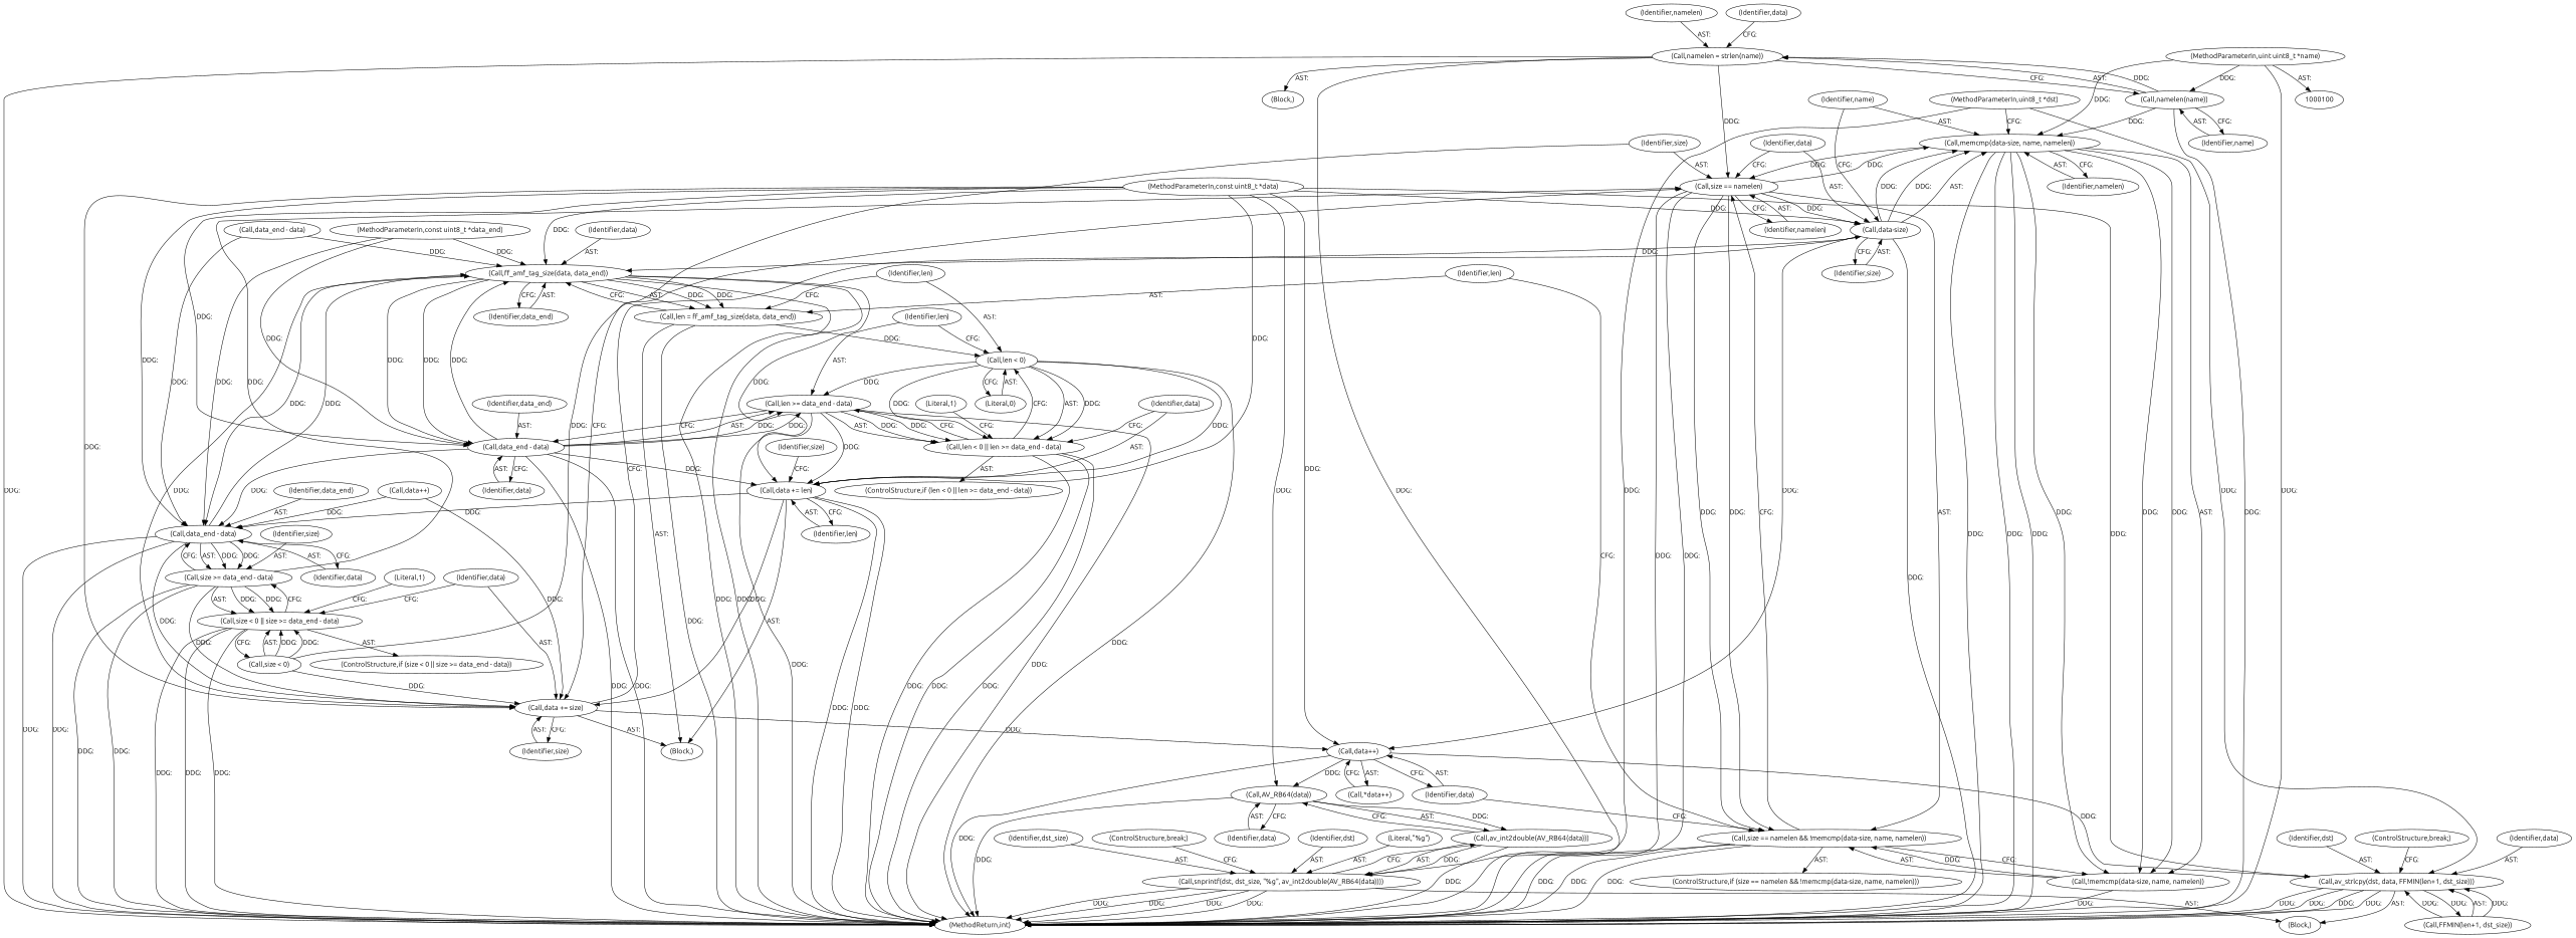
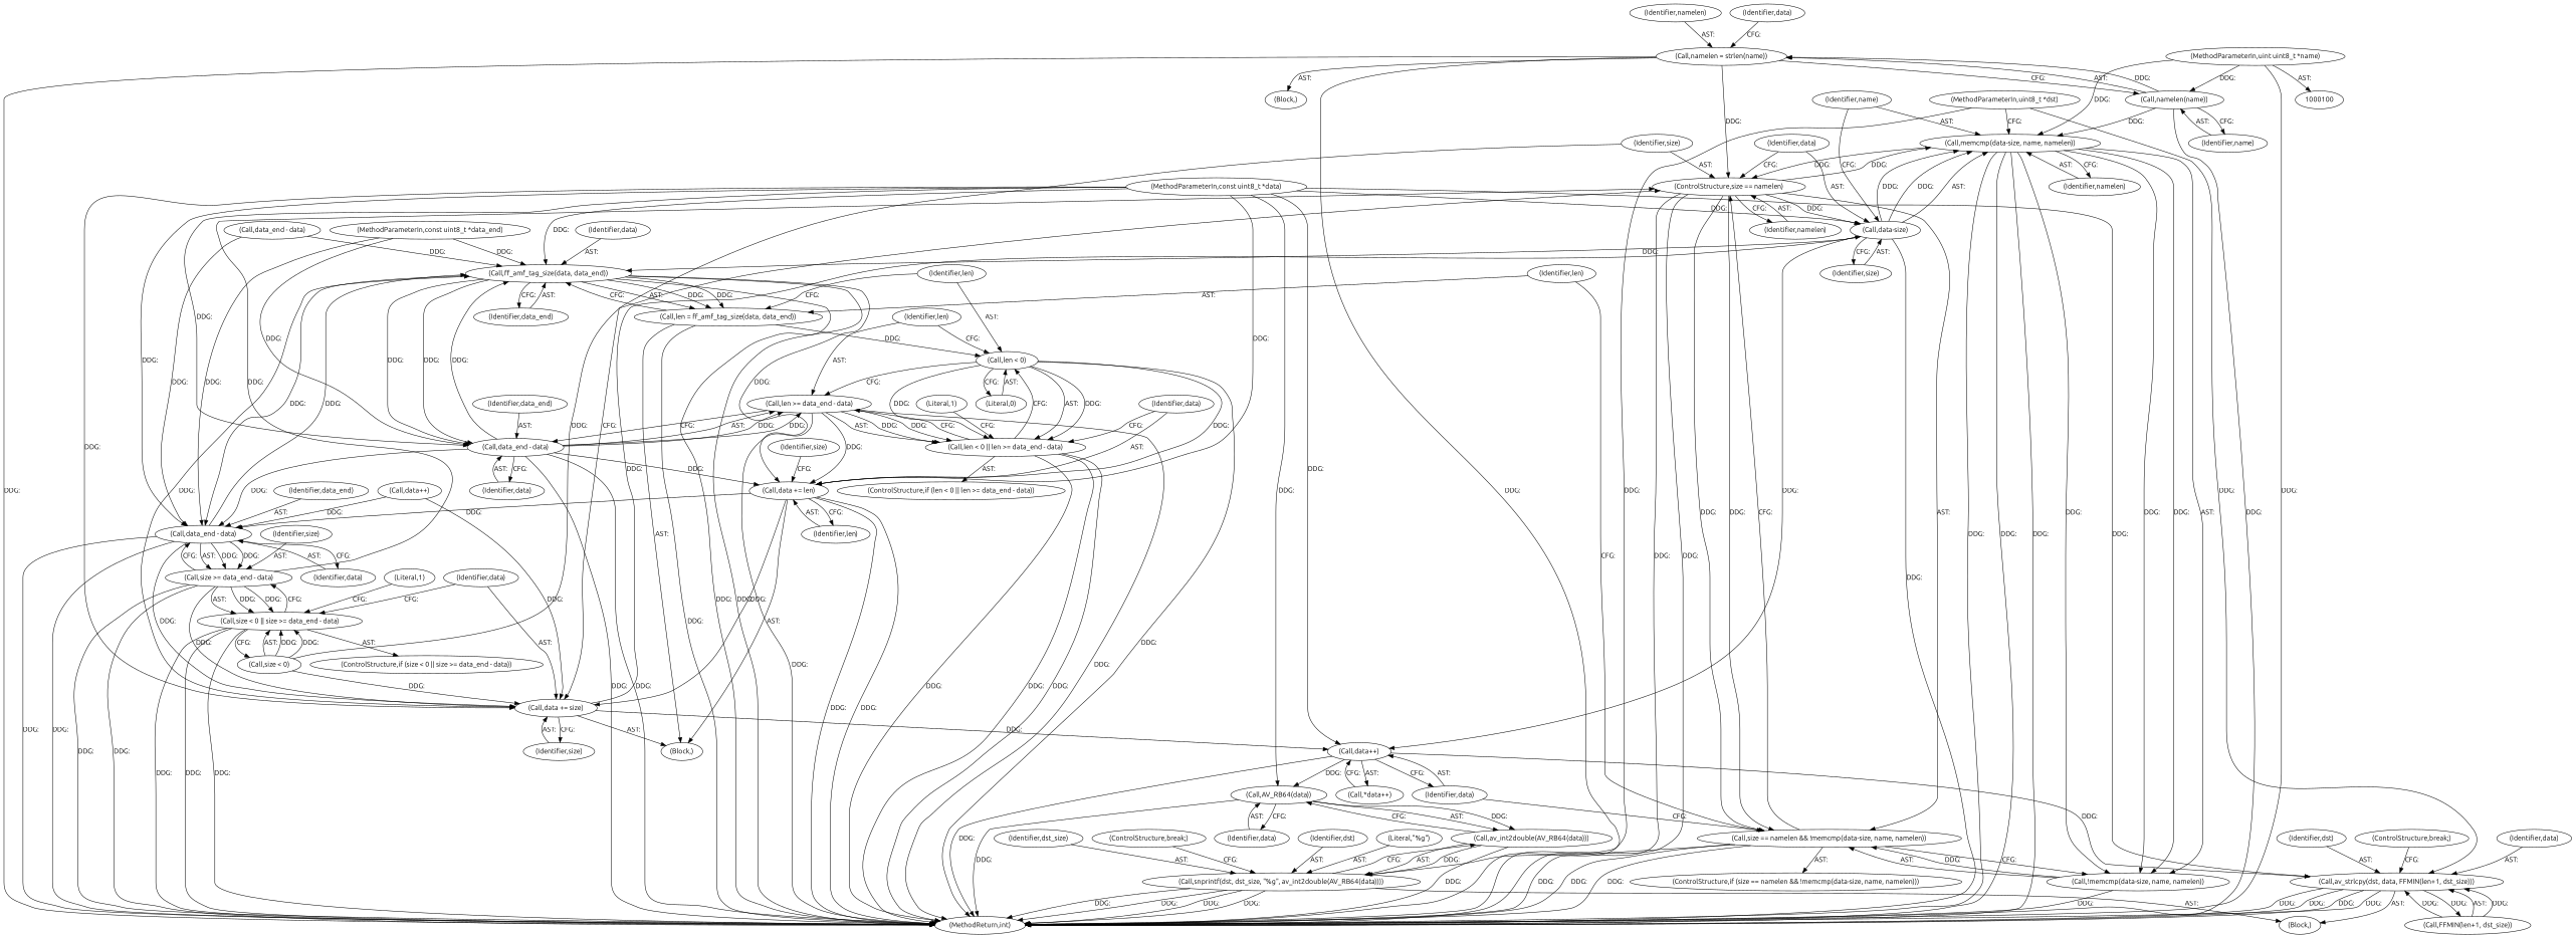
  digraph {
    fontname=Ubuntu
    node [fontname=Ubuntu]
    edge [fontname=Ubuntu]
    n1 [label="(Call,namelen = strlen(name))"]
    n2 [label="(Call,namelen(name))"]
-   n3 [label="(Call,size == namelen)"]
+   n3 [label="(ControlStructure,size == namelen)"]
    n4 [label="(MethodReturn,int)"]
    n5 [label="(Block,)"]
    n6 [label="(Call,memcmp(data-size, name, namelen))"]
    n7 [label="(Identifier,name)"]
    n8 [label="(Call,size == namelen && !memcmp(data-size, name, namelen))"]
    n9 [label="(Call,data-size)"]
    n10 [label="(Identifier,namelen)"]
    n11 [label="(Call,!memcmp(data-size, name, namelen))"]
    n12 [label="(Identifier,namelen)"]
    n13 [label="(MethodParameterIn,uint uint8_t *name)"]
    1000100
    n15 [label="(ControlStructure,if (size == namelen && !memcmp(data-size, name, namelen)))"]
    n16 [label="(Call,data++)"]
    n17 [label="(Call,ff_amf_tag_size(data, data_end))"]
    n18 [label="(Identifier,size)"]
    n19 [label="(Call,AV_RB64(data))"]
    n20 [label="(Call,av_strlcpy(dst, data, FFMIN(len+1, dst_size)))"]
    n21 [label="(Identifier,data)"]
    n22 [label="(Call,*data++)"]
    n23 [label="(Call,data_end - data)"]
    n24 [label="(Call,len = ff_amf_tag_size(data, data_end))"]
    n25 [label="(Call,data += len)"]
    n26 [label="(Call,data_end - data)"]
    n27 [label="(Identifier,data_end)"]
    n28 [label="(Call,av_int2double(AV_RB64(data)))"]
    n29 [label="(Identifier,data)"]
    n30 [label="(Block,)"]
    n31 [label="(Call,FFMIN(len+1, dst_size))"]
    n32 [label="(Call,snprintf(dst, dst_size, \"%g\", av_int2double(AV_RB64(data))))"]
    n33 [label="(Call,size >= data_end - data)"]
    n34 [label="(Call,data += size)"]
    n35 [label="(Identifier,data)"]
    n36 [label="(Block,)"]
    n37 [label="(Call,len < 0)"]
    n38 [label="(Identifier,len)"]
    n39 [label="(Call,len >= data_end - data)"]
    n40 [label="(Identifier,data)"]
    n41 [label="(Call,size < 0 || size >= data_end - data)"]
    n42 [label="(Identifier,size)"]
    n43 [label="(Call,size < 0)"]
    n44 [label="(ControlStructure,if (size < 0 || size >= data_end - data))"]
    n45 [label="(Call,len < 0 || len >= data_end - data)"]
    n46 [label="(Literal,0)"]
    n47 [label="(ControlStructure,if (len < 0 || len >= data_end - data))"]
    n48 [label="(Identifier,data)"]
    n49 [label="(Identifier,len)"]
    n50 [label="(Identifier,data)"]
    n51 [label="(MethodParameterIn,uint8_t *dst)"]
    n52 [label="(Call,data++)"]
    n53 [label="(Identifier,size)"]
    n54 [label="(Literal,\"%g\")"]
    n55 [label="(Literal,1)"]
    n56 [label="(Identifier,size)"]
    n57 [label="(Identifier,data_end)"]
    n58 [label="(Literal,1)"]
    n59 [label="(Identifier,data)"]
    n60 [label="(Identifier,dst)"]
    n61 [label="(Identifier,dst_size)"]
    n62 [label="(Identifier,name)"]
    n63 [label="(ControlStructure,break;)"]
    n64 [label="(Identifier,data)"]
    n65 [label="(Identifier,len)"]
    n66 [label="(Identifier,namelen)"]
    n67 [label="(Identifier,data)"]
    n68 [label="(Identifier,dst)"]
    n69 [label="(ControlStructure,break;)"]
    n70 [label="(Identifier,data)"]
    n71 [label="(Call,data_end - data)"]
    n72 [label="(Identifier,size)"]
    n73 [label="(Identifier,data_end)"]
    n74 [label="(MethodParameterIn,const uint8_t *data_end)"]
    n75 [label="(MethodParameterIn,const uint8_t *data)"]
    n76 [label="(Identifier,len)"]
    n1 -> n2 [label="CFG: "]
    n1 -> n3 [label="DDG: "]
    n1 -> n4 [label="DDG: "]
    n1 -> n4 [label="DDG: "]
    n1 -> n5 [label="AST: "]
    n2 -> n1 [label="AST: "]
    n2 -> n1 [label="DDG: "]
    n2 -> n4 [label="DDG: "]
    n2 -> n6 [label="DDG: "]
    n2 -> n7 [label="CFG: "]
    n3 -> n4 [label="DDG: "]
    n3 -> n4 [label="DDG: "]
    n3 -> n6 [label="DDG: "]
    n3 -> n8 [label="AST: "]
    n3 -> n8 [label="DDG: "]
    n3 -> n8 [label="DDG: "]
    n3 -> n9 [label="DDG: "]
    n3 -> n10 [label="CFG: "]
    n6 -> n3 [label="DDG: "]
    n6 -> n4 [label="DDG: "]
    n6 -> n4 [label="DDG: "]
    n6 -> n4 [label="DDG: "]
    n6 -> n11 [label="AST: "]
    n6 -> n11 [label="DDG: "]
    n6 -> n11 [label="DDG: "]
    n6 -> n11 [label="DDG: "]
    n6 -> n12 [label="CFG: "]
    n7 -> n2 [label="AST: "]
    n8 -> n3 [label="CFG: "]
    n8 -> n4 [label="DDG: "]
    n8 -> n4 [label="DDG: "]
    n8 -> n4 [label="DDG: "]
    n8 -> n11 [label="CFG: "]
    n8 -> n15 [label="AST: "]
    n9 -> n4 [label="DDG: "]
    n9 -> n6 [label="AST: "]
    n9 -> n6 [label="DDG: "]
    n9 -> n6 [label="DDG: "]
    n9 -> n16 [label="DDG: "]
    n9 -> n17 [label="DDG: "]
    n9 -> n18 [label="CFG: "]
    n10 -> n3 [label="AST: "]
    n11 -> n4 [label="DDG: "]
    n11 -> n8 [label="AST: "]
    n11 -> n8 [label="DDG: "]
    n12 -> n6 [label="AST: "]
    n13 -> n2 [label="DDG: "]
    n13 -> n4 [label="DDG: "]
    n13 -> n6 [label="DDG: "]
    n13 -> 1000100 [label="AST: "]
    n16 -> n4 [label="DDG: "]
    n16 -> n19 [label="DDG: "]
    n16 -> n20 [label="DDG: "]
    n16 -> n21 [label="CFG: "]
    n16 -> n22 [label="AST: "]
    n17 -> n4 [label="DDG: "]
    n17 -> n4 [label="DDG: "]
    n17 -> n23 [label="DDG: "]
    n17 -> n24 [label="AST: "]
    n17 -> n24 [label="DDG: "]
    n17 -> n24 [label="DDG: "]
    n17 -> n25 [label="DDG: "]
    n17 -> n26 [label="DDG: "]
    n17 -> n26 [label="DDG: "]
    n17 -> n27 [label="CFG: "]
    n18 -> n9 [label="AST: "]
    n19 -> n4 [label="DDG: "]
    n19 -> n28 [label="AST: "]
    n19 -> n28 [label="DDG: "]
    n19 -> n29 [label="CFG: "]
    n20 -> n4 [label="DDG: "]
    n20 -> n4 [label="DDG: "]
    n20 -> n4 [label="DDG: "]
    n20 -> n4 [label="DDG: "]
    n20 -> n30 [label="AST: "]
    n20 -> n31 [label="DDG: "]
    n21 -> n8 [label="CFG: "]
    n21 -> n16 [label="AST: "]
    n22 -> n16 [label="CFG: "]
    n23 -> n4 [label="DDG: "]
    n23 -> n4 [label="DDG: "]
    n23 -> n17 [label="DDG: "]
    n23 -> n33 [label="AST: "]
    n23 -> n33 [label="DDG: "]
    n23 -> n33 [label="DDG: "]
    n23 -> n34 [label="DDG: "]
    n23 -> n35 [label="CFG: "]
    n24 -> n4 [label="DDG: "]
    n24 -> n17 [label="CFG: "]
    n24 -> n36 [label="AST: "]
    n24 -> n37 [label="DDG: "]
    n25 -> n4 [label="DDG: "]
    n25 -> n4 [label="DDG: "]
    n25 -> n23 [label="DDG: "]
    n25 -> n34 [label="DDG: "]
    n25 -> n36 [label="AST: "]
    n25 -> n38 [label="CFG: "]
    n26 -> n4 [label="DDG: "]
    n26 -> n4 [label="DDG: "]
    n26 -> n17 [label="DDG: "]
    n26 -> n23 [label="DDG: "]
    n26 -> n25 [label="DDG: "]
    n26 -> n39 [label="AST: "]
    n26 -> n39 [label="DDG: "]
    n26 -> n39 [label="DDG: "]
    n26 -> n40 [label="CFG: "]
    n27 -> n17 [label="AST: "]
    n28 -> n4 [label="DDG: "]
    n28 -> n19 [label="CFG: "]
    n28 -> n32 [label="AST: "]
    n28 -> n32 [label="DDG: "]
    n29 -> n19 [label="AST: "]
    n31 -> n20 [label="AST: "]
    n31 -> n20 [label="DDG: "]
    n31 -> n20 [label="DDG: "]
    n32 -> n4 [label="DDG: "]
    n32 -> n4 [label="DDG: "]
    n32 -> n4 [label="DDG: "]
    n32 -> n4 [label="DDG: "]
    n32 -> n28 [label="CFG: "]
    n32 -> n30 [label="AST: "]
    n33 -> n3 [label="DDG: "]
    n33 -> n4 [label="DDG: "]
    n33 -> n4 [label="DDG: "]
    n33 -> n23 [label="CFG: "]
    n33 -> n34 [label="DDG: "]
    n33 -> n41 [label="AST: "]
    n33 -> n41 [label="DDG: "]
    n33 -> n41 [label="DDG: "]
-   n34 -> n9 [label="CFG: "]
+   n34 -> n9 [label="DDG: "]
    n34 -> n16 [label="DDG: "]
    n34 -> n17 [label="DDG: "]
    n34 -> n36 [label="AST: "]
    n34 -> n42 [label="CFG: "]
    n35 -> n23 [label="AST: "]
    n37 -> n4 [label="DDG: "]
    n37 -> n25 [label="DDG: "]
-   n37 -> n39 [label="DDG: "]
+   n37 -> n39 [label="CFG: "]
    n37 -> n45 [label="AST: "]
    n37 -> n45 [label="DDG: "]
    n37 -> n45 [label="DDG: "]
    n37 -> n46 [label="CFG: "]
    n38 -> n25 [label="AST: "]
    n39 -> n4 [label="DDG: "]
    n39 -> n4 [label="DDG: "]
    n39 -> n25 [label="DDG: "]
    n39 -> n26 [label="CFG: "]
    n39 -> n45 [label="AST: "]
    n39 -> n45 [label="DDG: "]
    n39 -> n45 [label="DDG: "]
    n40 -> n26 [label="AST: "]
    n41 -> n4 [label="DDG: "]
    n41 -> n4 [label="DDG: "]
    n41 -> n4 [label="DDG: "]
    n41 -> n33 [label="CFG: "]
    n41 -> n43 [label="CFG: "]
    n41 -> n44 [label="AST: "]
    n42 -> n34 [label="AST: "]
    n43 -> n3 [label="DDG: "]
    n43 -> n34 [label="DDG: "]
    n43 -> n41 [label="AST: "]
    n43 -> n41 [label="DDG: "]
    n43 -> n41 [label="DDG: "]
    n45 -> n4 [label="DDG: "]
    n45 -> n4 [label="DDG: "]
    n45 -> n4 [label="DDG: "]
    n45 -> n37 [label="CFG: "]
    n45 -> n39 [label="CFG: "]
    n45 -> n47 [label="AST: "]
    n46 -> n37 [label="AST: "]
    n48 -> n20 [label="AST: "]
    n49 -> n8 [label="CFG: "]
    n49 -> n24 [label="AST: "]
    n50 -> n25 [label="AST: "]
    n50 -> n45 [label="CFG: "]
    n51 -> n6 [label="CFG: "]
    n51 -> n20 [label="DDG: "]
    n51 -> n32 [label="DDG: "]
    n52 -> n23 [label="DDG: "]
    n52 -> n34 [label="DDG: "]
    n53 -> n25 [label="CFG: "]
    n54 -> n32 [label="AST: "]
    n55 -> n41 [label="CFG: "]
    n56 -> n3 [label="AST: "]
    n56 -> n34 [label="CFG: "]
    n57 -> n26 [label="AST: "]
    n58 -> n45 [label="CFG: "]
    n59 -> n34 [label="AST: "]
    n59 -> n41 [label="CFG: "]
    n60 -> n20 [label="AST: "]
    n61 -> n32 [label="AST: "]
    n62 -> n6 [label="AST: "]
    n62 -> n9 [label="CFG: "]
    n63 -> n32 [label="CFG: "]
    n64 -> n17 [label="AST: "]
    n65 -> n37 [label="CFG: "]
    n65 -> n39 [label="AST: "]
    n66 -> n1 [label="AST: "]
    n67 -> n3 [label="CFG: "]
    n67 -> n9 [label="AST: "]
    n68 -> n32 [label="AST: "]
    n69 -> n20 [label="CFG: "]
    n70 -> n1 [label="CFG: "]
    n71 -> n17 [label="DDG: "]
    n71 -> n23 [label="DDG: "]
    n72 -> n33 [label="AST: "]
    n73 -> n23 [label="AST: "]
    n74 -> n17 [label="DDG: "]
    n74 -> n23 [label="DDG: "]
    n74 -> n26 [label="DDG: "]
    n75 -> n9 [label="DDG: "]
    n75 -> n16 [label="DDG: "]
    n75 -> n17 [label="DDG: "]
    n75 -> n19 [label="DDG: "]
    n75 -> n20 [label="DDG: "]
    n75 -> n23 [label="DDG: "]
    n75 -> n25 [label="DDG: "]
    n75 -> n26 [label="DDG: "]
    n75 -> n34 [label="DDG: "]
    n76 -> n24 [label="CFG: "]
    n76 -> n37 [label="AST: "]
  }
